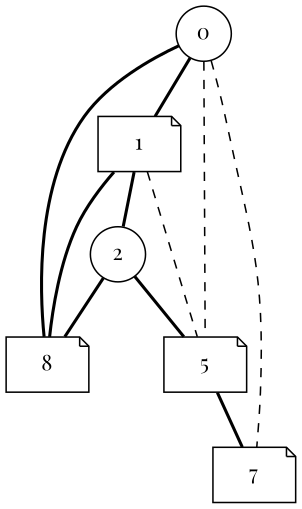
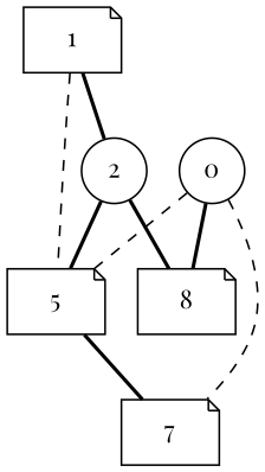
  graph {
    fontname="Playfair Display"
    node [fontname="Playfair Display" shape=note]
    edge [fontname="Playfair Display" style=bold]
    n1 [label=0 shape=circle]
    n2 [label=1]
    n3 [label=8]
    n4 [label=5]
    n5 [label=7]
    n6 [label=2 shape=circle]
-   n1 -- n2
    n1 -- n3
    n1 -- n4 [style=dashed]
    n1 -- n5 [style=dashed]
-   n2 -- n3
    n2 -- n4 [style=dashed]
    n2 -- n6
    n4 -- n5
    n6 -- n3
    n6 -- n4
  }
